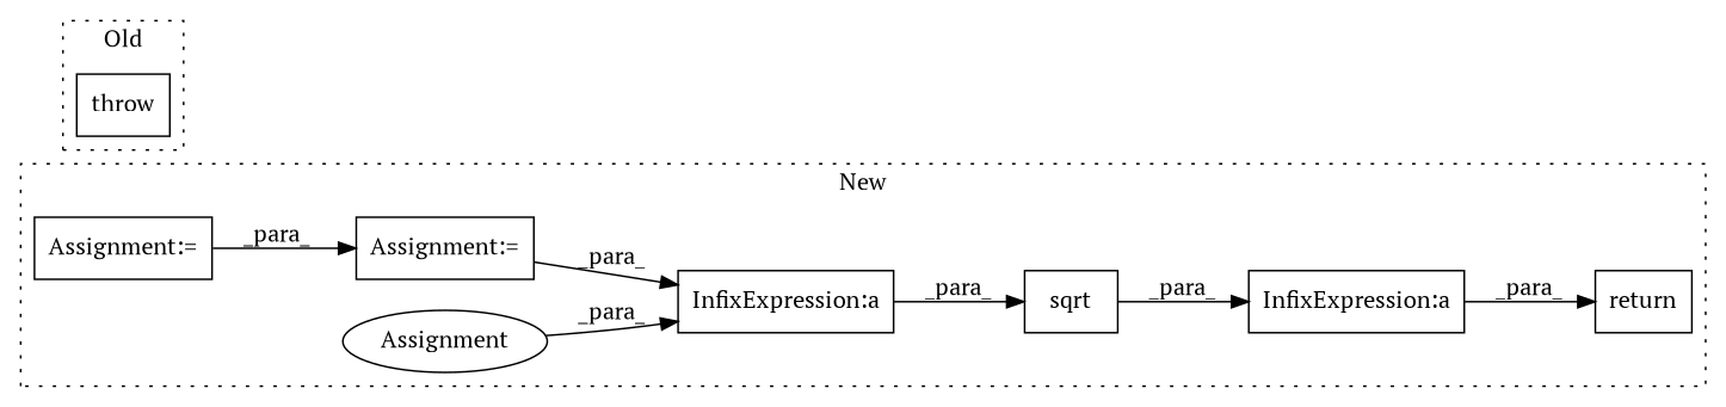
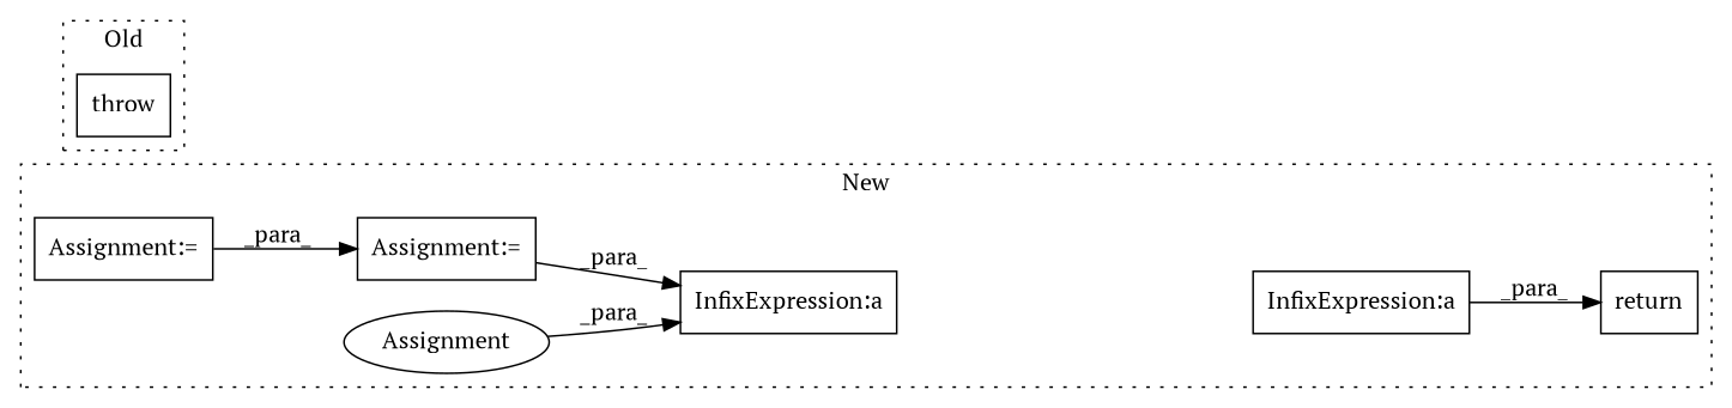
  digraph {
    fontname="PT Serif"
    rankdir=LR
    node [a=27 fontname="PT Serif" l=3 shape=box]
    edge [fontname="PT Serif"]
-   n1 [a=32 l="5,1" label=sqrt s="27702,27731"]
    n2 [label="InfixExpression:a" s=27863]
    n3 [a=7 l=12 label="Assignment:=" s=27554]
    n4 [a=7 l=1 label="Assignment:=" s=27517]
    n5 [label="InfixExpression:a" s=27727]
    n6 [a=34 l=1 label=Assignment s=27730 shape=ellipse]
    n7 [a=41 l=7 label=return s=27844]
    n8 [a=53 l=6 label=throw s=27390]
    subgraph cluster_1 {
      label=New
      style=dotted
-     n1
      n2
      n3
      n4
      n5
      n6
      n7
    }
    subgraph cluster_2 {
      label=Old
      style=dotted
      n8
    }
-   n1 -> n2 [label=_para_]
    n2 -> n7 [label=_para_]
    n3 -> n5 [label=_para_]
    n4 -> n3 [label=_para_]
-   n5 -> n1 [label=_para_]
    n6 -> n5 [label=_para_]
  }
